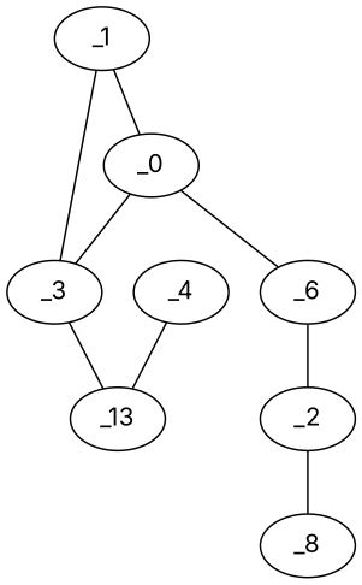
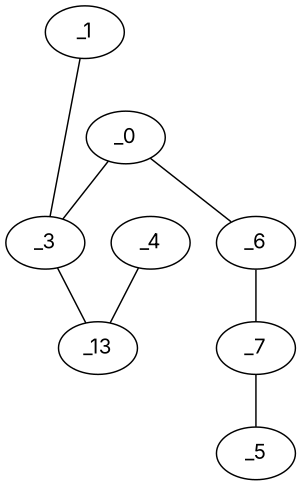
  graph {
    fontname=Inter
    node [charge=0 chem=1 fontname=Inter symbol="C  " x=3.0878 y=-0.9139]
    edge [fontname=Inter valence=1]
    _1 [x=2.2788]
    n2 [label=_0 y=-0.3261]
    _3 [chem=4 symbol="N  " x=3.8968]
    _6 [y=0.6739]
    _4 [x=2.5878 y=-1.8649]
    n6 [chem=4 label=_13 symbol="N  " x=3.5878 y=-1.8649]
-   _7 [x=3.9538 y=1.1739 label=_2]
-   _8 [x=3.9538 y=2.1739]
-   _1 -- n2
+   _7 [x=3.9538 y=1.1739]
+   _8 [x=3.9538 y=2.1739 label=_5]
    _1 -- _3
    n2 -- _3 [valence=2]
    n2 -- _6
    _3 -- n6
    _6 -- _7
    _4 -- n6
    _7 -- _8
  }
